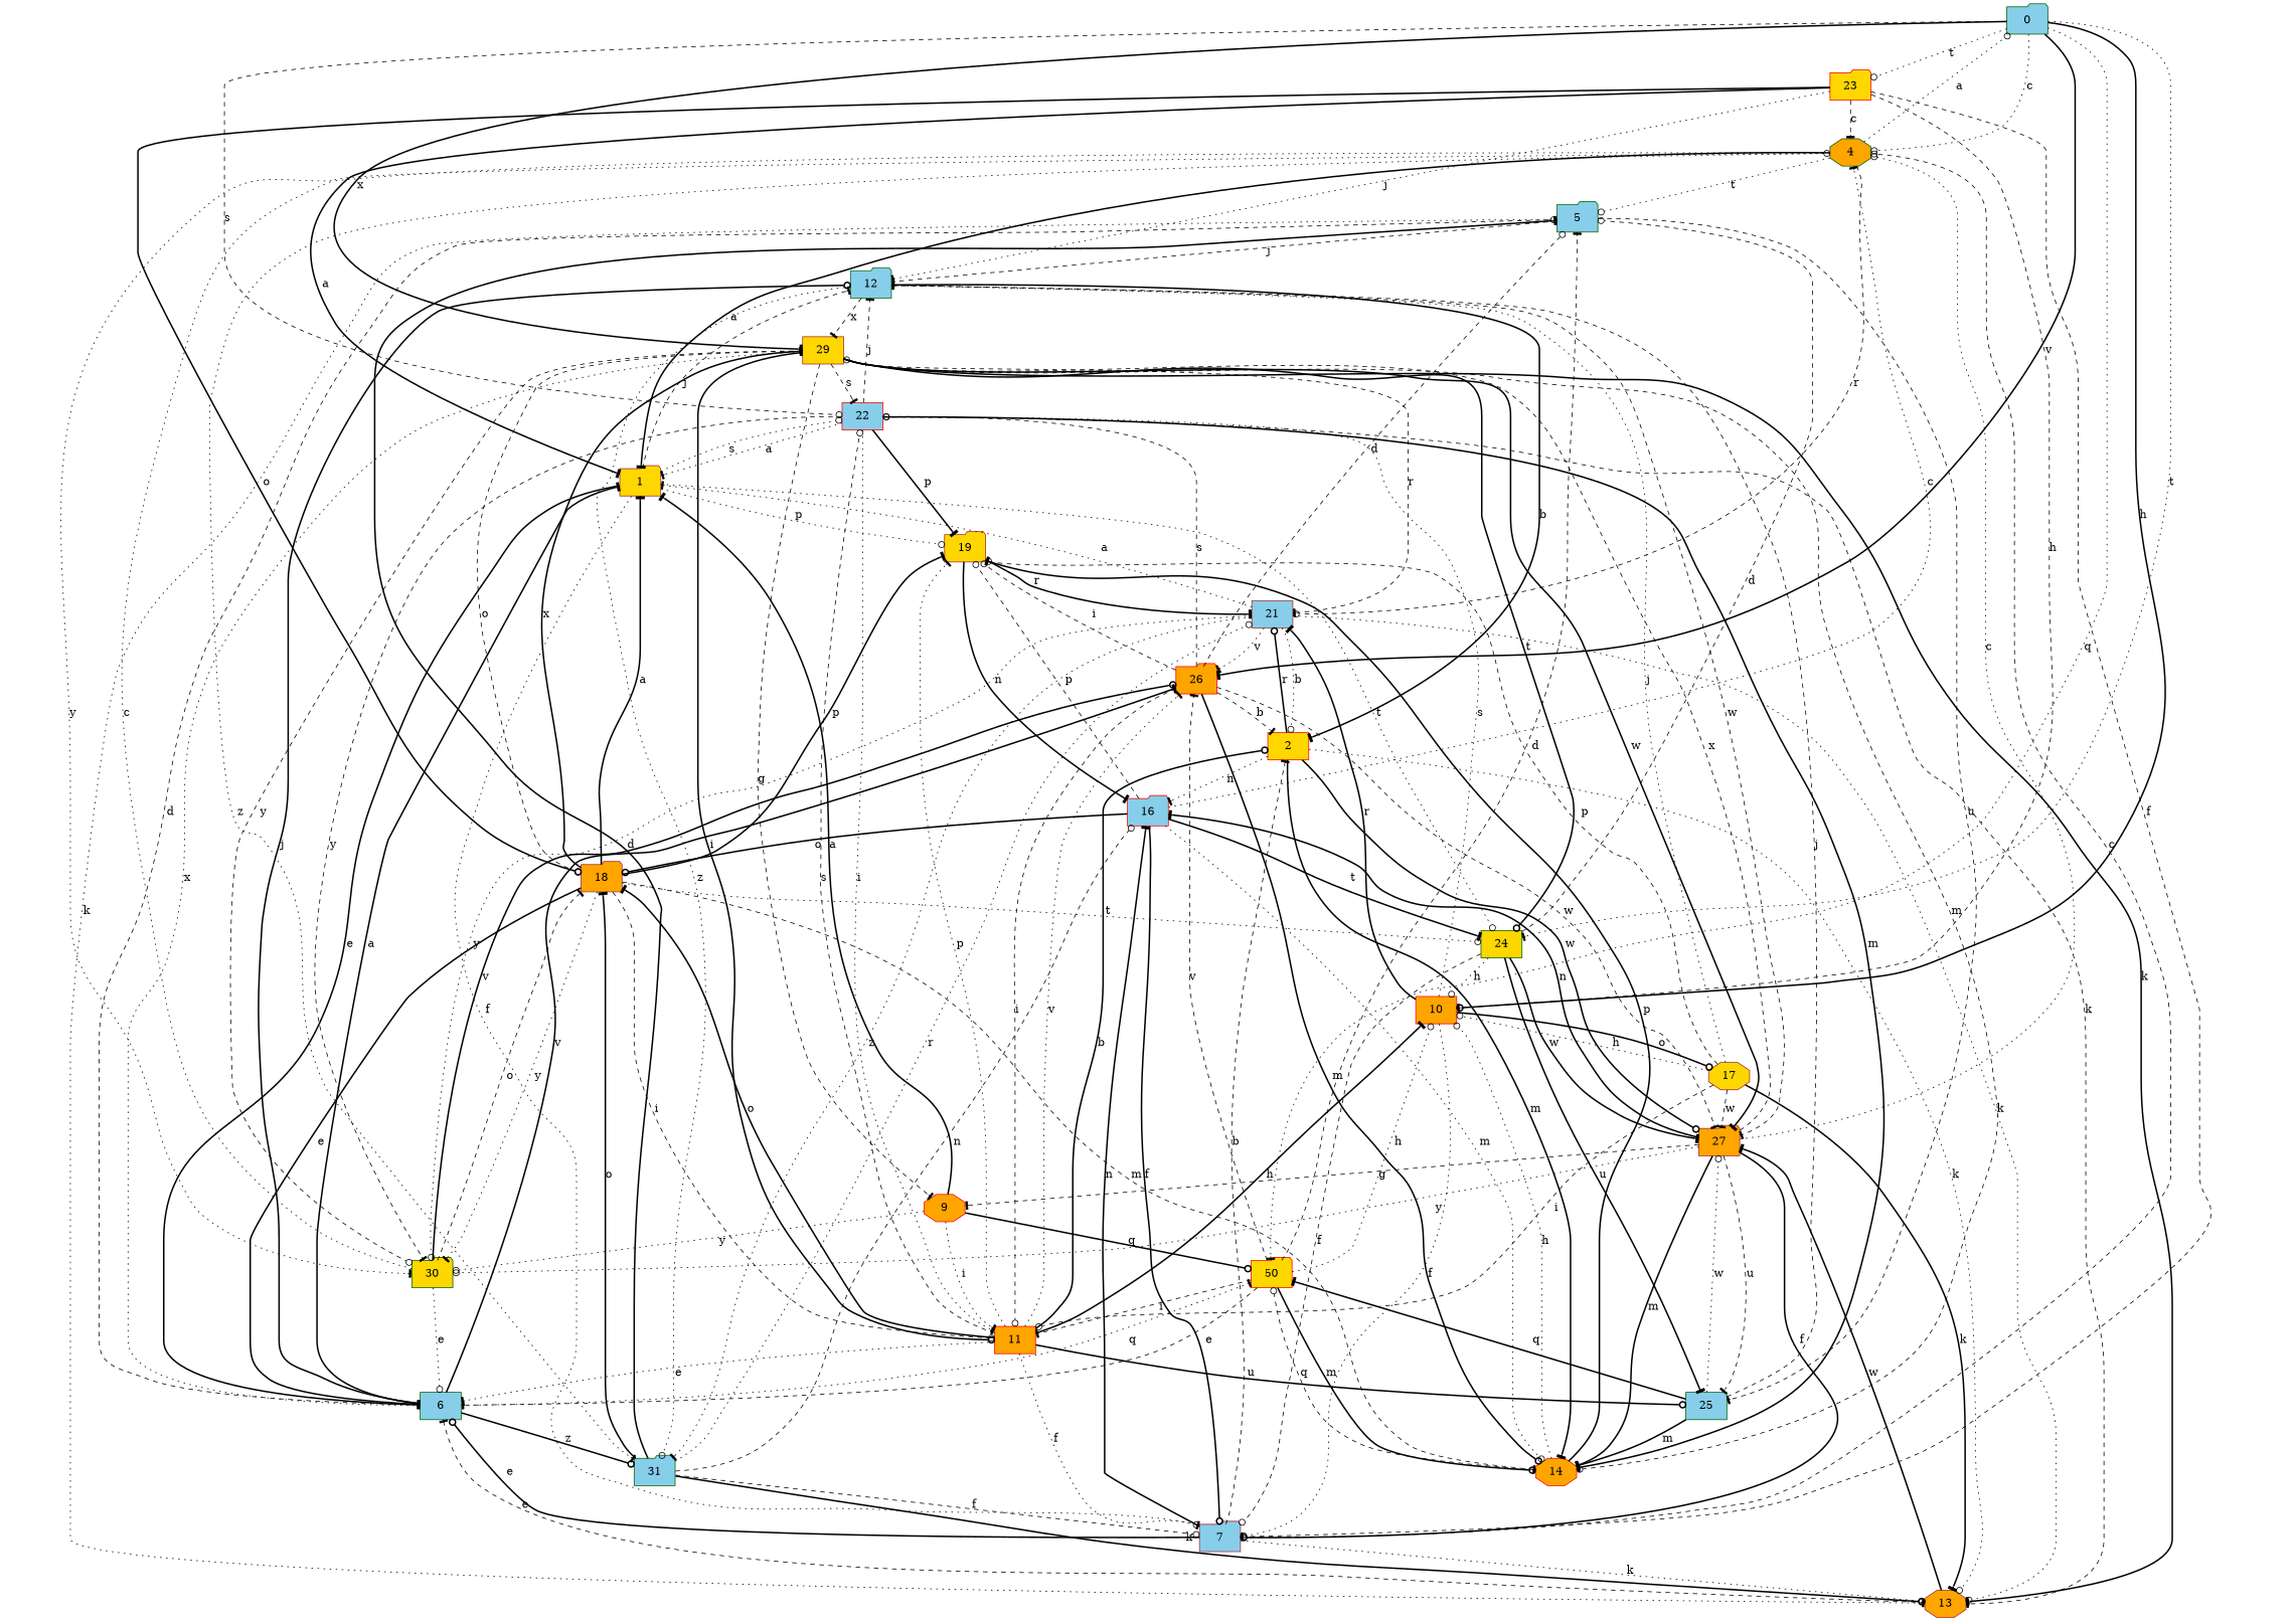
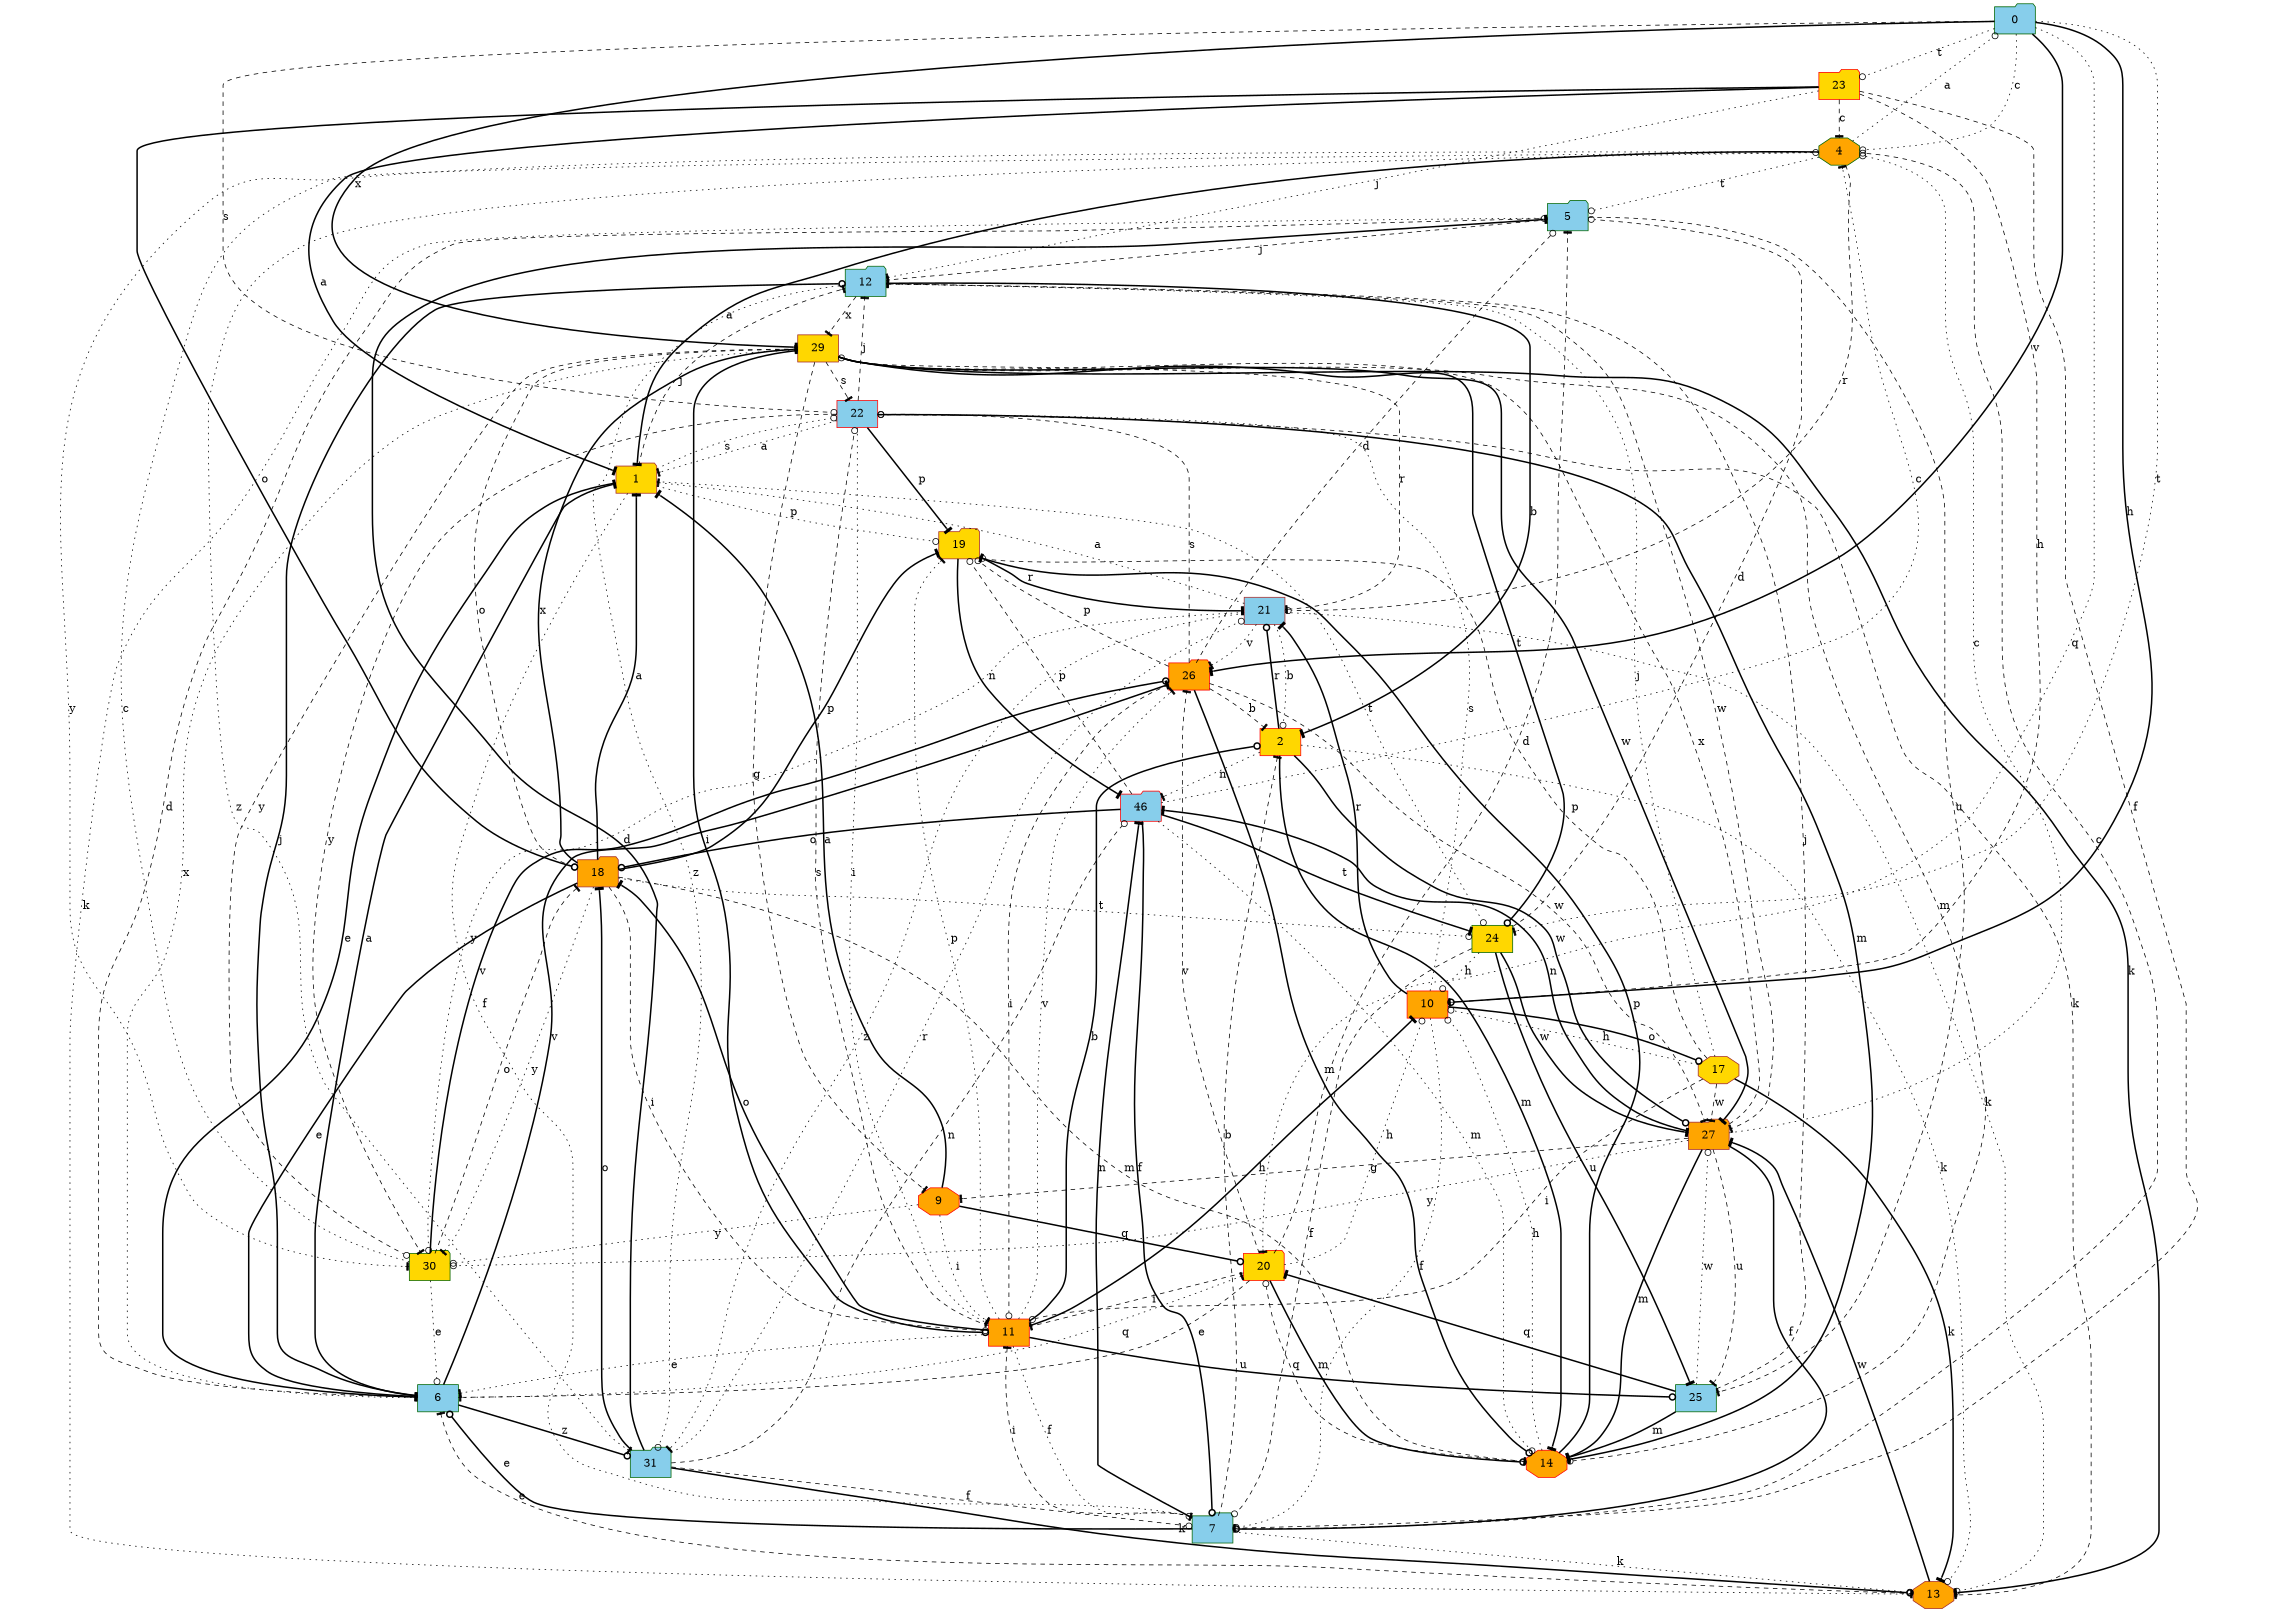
  strict digraph {
    node [color=red fillcolor=skyblue shape=folder style=filled]
    edge [arrowhead=tee style=bold]
    0 [color=darkgreen]
    4 [color=darkgreen fillcolor=orange shape=octagon]
    10 [fillcolor=orange shape=box]
-   20 [fillcolor=gold label=50]
+   20 [fillcolor=gold]
    22 [shape=box]
    23 [fillcolor=gold]
    24 [color=darkgreen fillcolor=gold shape=box]
    26 [fillcolor=orange]
    29 [color=brown fillcolor=gold shape=box]
    1 [color=brown fillcolor=gold]
    21 [color=brown shape=box]
    30 [color=darkgreen fillcolor=gold]
    31 [color=darkgreen]
    5 [color=darkgreen]
-   7 [color=brown]
+   7 [color=darkgreen]
    17 [color=brown fillcolor=gold shape=octagon]
    6 [color=darkgreen shape=box]
    14 [fillcolor=orange shape=octagon]
    11 [fillcolor=orange shape=box]
    12 [color=darkgreen]
    19 [color=brown fillcolor=gold]
    13 [color=brown fillcolor=orange shape=octagon]
    18 [color=brown fillcolor=orange]
    27 [color=brown fillcolor=orange]
    25 [color=darkgreen shape=box]
    2 [fillcolor=gold shape=box]
    9 [fillcolor=orange shape=octagon]
-   16
+   16 [label=46]
    0 -> 4 [arrowhead=odot label=c style=dotted]
    0 -> 10 [arrowhead=odot label=h]
    0 -> 20 [label=q style=dotted]
    0 -> 22 [arrowhead=odot label=s style=dashed]
    0 -> 23 [arrowhead=odot label=t style=dotted]
    0 -> 24 [label=t style=dotted]
    0 -> 26 [label=v]
    0 -> 29 [label=x]
    4 -> 0 [arrowhead=odot label=a style=dotted]
    4 -> 1 [label=a]
    4 -> 21 [arrowhead=odot label=r style=dashed]
    4 -> 30 [label=y style=dotted]
    4 -> 31 [label=z style=dotted]
    4 -> 5 [arrowhead=odot label=t style=dotted]
    10 -> 22 [arrowhead=odot label=s style=dotted]
    10 -> 21 [label=r]
    10 -> 7 [arrowhead=odot label=f style=dotted]
    10 -> 17 [arrowhead=odot label=o]
    20 -> 10 [arrowhead=odot label=h style=dotted]
    20 -> 26 [label=v style=dashed]
    20 -> 5 [label=d style=dashed]
    20 -> 6 [label=e style=dashed]
    20 -> 14 [arrowhead=odot label=m]
    20 -> 11 [label=i style=dashed]
    22 -> 1 [label=a style=dotted]
    22 -> 30 [label=y style=dashed]
    22 -> 14 [label=m]
    22 -> 11 [label=i style=dotted]
    22 -> 12 [label=j style=dashed]
    22 -> 19 [label=p]
    22 -> 13 [label=k style=dashed]
    23 -> 4 [label=c style=dashed]
    23 -> 10 [label=h style=dashed]
    23 -> 1 [label=a]
    23 -> 7 [label=f style=dashed]
    23 -> 12 [label=j style=dotted]
    23 -> 18 [arrowhead=odot label=o]
    24 -> 10 [arrowhead=odot label=h style=dotted]
    24 -> 5 [arrowhead=odot label=d style=dashed]
    24 -> 7 [arrowhead=odot label=f style=dashed]
    24 -> 27 [label=w]
    24 -> 25 [label=u]
    26 -> 22 [arrowhead=odot label=s style=dashed]
    26 -> 5 [arrowhead=odot label=d style=dashed]
    26 -> 14 [arrowhead=odot label=m]
    26 -> 11 [arrowhead=odot label=i style=dashed]
-   26 -> 19 [arrowhead=odot label=i style=dashed]
+   26 -> 19 [arrowhead=odot label=p style=dashed]
    26 -> 27 [label=w style=dashed]
    26 -> 2 [label=b style=dashed]
    29 -> 22 [label=s style=dashed]
    29 -> 24 [arrowhead=odot label=t]
    29 -> 21 [label=r style=dashed]
    29 -> 30 [arrowhead=odot label=y style=dashed]
    29 -> 14 [arrowhead=odot label=m style=dashed]
    29 -> 11 [arrowhead=odot label=i]
    29 -> 13 [label=k]
    29 -> 18 [arrowhead=odot label=o style=dashed]
    29 -> 27 [label=w]
    29 -> 9 [label=g style=dashed]
    1 -> 22 [arrowhead=odot label=s style=dotted]
    1 -> 24 [arrowhead=odot label=t style=dotted]
    1 -> 7 [arrowhead=odot label=f style=dotted]
    1 -> 6 [label=e]
    1 -> 12 [label=j style=dashed]
    1 -> 19 [arrowhead=odot label=p style=dotted]
    21 -> 26 [label=v style=dotted]
    21 -> 1 [label=a style=dotted]
    21 -> 30 [arrowhead=odot label=y style=dotted]
    21 -> 31 [label=z style=dotted]
    21 -> 13 [arrowhead=odot label=k style=dotted]
    21 -> 2 [arrowhead=odot label=b style=dotted]
    30 -> 4 [arrowhead=odot label=c style=dotted]
    30 -> 26 [arrowhead=odot label=v]
    30 -> 6 [arrowhead=odot label=e style=dotted]
    30 -> 18 [label=o style=dashed]
    31 -> 21 [arrowhead=odot label=r style=dotted]
    31 -> 5 [label=d]
    31 -> 7 [arrowhead=odot label=f style=dashed]
    31 -> 13 [arrowhead=odot label=k]
    31 -> 18 [label=o]
    31 -> 16 [arrowhead=odot label=n style=dashed]
    5 -> 12 [label=j style=dashed]
    5 -> 13 [label=k style=dotted]
    5 -> 25 [label=u style=dashed]
    7 -> 4 [arrowhead=odot label=c style=dashed]
    7 -> 6 [arrowhead=odot label=e]
+   7 -> 11 [label=i style=dashed]
    7 -> 13 [arrowhead=odot label=k style=dotted]
    7 -> 2 [label=b style=dashed]
    7 -> 16 [label=n]
    17 -> 10 [arrowhead=odot label=h style=dotted]
    17 -> 11 [arrowhead=odot label=i style=dashed]
    17 -> 12 [label=j style=dotted]
    17 -> 19 [arrowhead=odot label=p style=dashed]
    17 -> 13 [label=k]
    17 -> 27 [label=w style=dashed]
    6 -> 20 [label=q style=dotted]
    6 -> 26 [label=v]
    6 -> 29 [label=x style=dotted]
    6 -> 1 [label=a]
    6 -> 31 [arrowhead=odot label=z]
    6 -> 5 [arrowhead=odot label=d style=dashed]
    6 -> 12 [arrowhead=odot label=j]
    14 -> 10 [arrowhead=odot label=h style=dotted]
    14 -> 20 [arrowhead=odot label=q style=dashed]
    14 -> 19 [label=p]
    11 -> 10 [label=h]
    11 -> 22 [arrowhead=odot label=s style=dashed]
    11 -> 26 [label=v style=dotted]
    11 -> 7 [label=f style=dotted]
    11 -> 6 [label=e style=dotted]
    11 -> 19 [label=p style=dotted]
    11 -> 18 [label=o]
    11 -> 25 [arrowhead=odot label=u]
    11 -> 2 [arrowhead=odot label=b]
    12 -> 29 [label=x style=dashed]
    12 -> 31 [arrowhead=odot label=z style=dotted]
    12 -> 27 [label=w style=dashed]
    12 -> 2 [label=b]
    19 -> 21 [label=r]
    19 -> 16 [label=n]
    13 -> 6 [label=e style=dashed]
    13 -> 27 [label=w]
    18 -> 24 [arrowhead=odot label=t style=dotted]
    18 -> 29 [label=x]
    18 -> 1 [label=a]
    18 -> 30 [label=y style=dotted]
    18 -> 6 [label=e]
    18 -> 14 [label=m style=dashed]
    18 -> 11 [arrowhead=odot label=i style=dashed]
    18 -> 19 [label=p]
    27 -> 4 [arrowhead=odot label=c style=dotted]
    27 -> 29 [arrowhead=odot label=x style=dashed]
    27 -> 30 [arrowhead=odot label=y style=dotted]
    27 -> 7 [arrowhead=odot label=f]
    27 -> 14 [label=m]
    27 -> 25 [label=u style=dashed]
    27 -> 9 [label=g style=dashed]
    27 -> 16 [label=n]
    25 -> 20 [label=q]
    25 -> 14 [label=m]
    25 -> 12 [label=j style=dashed]
    25 -> 27 [arrowhead=odot label=w style=dotted]
    2 -> 21 [arrowhead=odot label=r]
    2 -> 14 [label=m]
    2 -> 13 [arrowhead=odot label=k style=dotted]
    2 -> 27 [arrowhead=odot label=w]
    2 -> 16 [label=n style=dotted]
    9 -> 20 [arrowhead=odot label=q]
    9 -> 1 [label=a]
    9 -> 30 [arrowhead=odot label=y style=dotted]
    9 -> 11 [label=i style=dotted]
    16 -> 4 [label=c style=dotted]
    16 -> 24 [label=t]
    16 -> 7 [arrowhead=odot label=f]
    16 -> 14 [arrowhead=odot label=m style=dotted]
    16 -> 19 [arrowhead=odot label=p style=dashed]
    16 -> 18 [arrowhead=odot label=o]
  }
